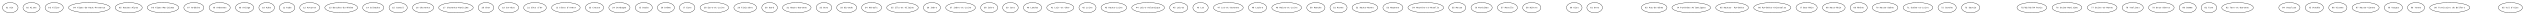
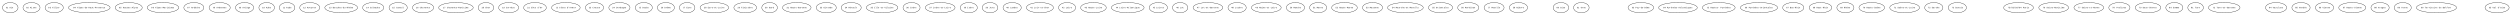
  strict graph {
    fontname="Liberation Mono"
    node [fontsize=8 fontname="Liberation Mono"]
    n1 [label="01 Ain "]
    n2 [label="02 Aisne"]
    n3 [label="03 Allier"]
    n4 [label="04 Alpes-de-Haut-Provence"]
    n5 [label="05 Hautes-Alpes"]
    n6 [label="06 Alpes-Maritimes"]
    n7 [label="07 Ardèche"]
    n8 [label="08 Ardennes"]
    n9 [label="09 Ariège"]
    n10 [label="10 Aube"]
    n11 [label="11 Aude"]
    n12 [label="12 Aveyron"]
    n13 [label="13 Bouches-du-Rhône"]
    n14 [label="14 Calvados"]
    n15 [label="15 Cantal"]
    n16 [label="16 Charente"]
    n17 [label="17 Charente-Maritime"]
    n18 [label="18 Cher"]
    n19 [label="19 Corrèze"]
    n20 [label="21 Côte d’Or"]
    n21 [label="22 Côtes d’Armor"]
    n22 [label="23 Creuse"]
    n23 [label="24 Dordogne"]
    n24 [label="25 Doubs"]
    n25 [label="26 Drôme"]
    n26 [label="27 Eure"]
    n27 [label="28 Eure-et-Loire"]
    n28 [label="29 Finistère"]
    n29 [label="30 Gard"]
    n30 [label="31 Haute-Garonne"]
-   n31 [label="32 Gers"]
    n32 [label="33 Gironde"]
    n33 [label="34 Hérault"]
    n34 [label="35 Ille-et-Vilaine"]
    n35 [label="36 Indre"]
    n36 [label="37 indre-et-Loire"]
    n37 [label="38 Isère"]
    n38 [label="39 Jura"]
    n39 [label="40 Landes"]
    n40 [label="41 Loir-et-Cher"]
    n41 [label="42 Loire"]
    n42 [label="43 Haute-Loire"]
    n43 [label="44 Loire-Atlantique"]
    n44 [label="45 Loiret"]
    n45 [label="46 Lot"]
    n46 [label="47 Lot-et-Garonne"]
    n47 [label="48 Lozère"]
    n48 [label="49 Maine-et-Loire"]
    n49 [label="50 Manche"]
    n50 [label="51 Marne"]
    n51 [label="52 Haute-Marne"]
    n52 [label="53 Mayenne"]
    n53 [label="54 Meurthe-et-Moselle"]
-   n54 [label="55 Meuse"]
+   n54 [label="55 Orientales"]
    n55 [label="56 Morbihan"]
    n56 [label="57 Moselle"]
    n57 [label="58 Nièvre"]
    n58 [label="59 Nord" style=invis]
    n59 [label="60 Oise"]
    n60 [label="61 Orne"]
    n61 [label="62 Pas-de-Calais" style=invis]
    n62 [label="63 Puy-de-Dôme"]
    n63 [label="64 Pyrénées-Atlantiques"]
    n64 [label="65 Hautes- Pyrénées"]
    n65 [label="66 Pyrénées-Orientales"]
    n66 [label="67 Bas-Rhin"]
    n67 [label="68 Haut-Rhin"]
    n68 [label="69 Rhône"]
    n69 [label="70 Haute-Saône"]
    n70 [label="71 Saône-et-Loire"]
    n71 [label="72 Sarthe"]
    n72 [label="73 Savoie"]
    n73 [label="74 Haute-Savoie" style=invis]
    n74 [label="75/92/93/94 Paris"]
    n75 [label="76 Seine-Maritime"]
    n76 [label="77 Seine-et-Marne"]
    n77 [label="78 Yvelines"]
    n78 [label="79 Deux-Sèvres"]
    n79 [label="80 Somme"]
    n80 [label="81 Tarn"]
    n81 [label="82 Tarn-et-Garonne"]
    n82 [label="83 Var" style=invis]
    n83 [label="84 Vaucluse"]
    n84 [label="85 Vendée"]
    n85 [label="86 Vienne"]
    n86 [label="87 Haute-Vienne"]
    n87 [label="88 Vosges"]
    n88 [label="89 Yonne"]
    n89 [label="90 Territoire de Belfort"]
    n90 [label="91 Essone" style=invis]
    n91 [label="95 Val d’Oise"]
  }
